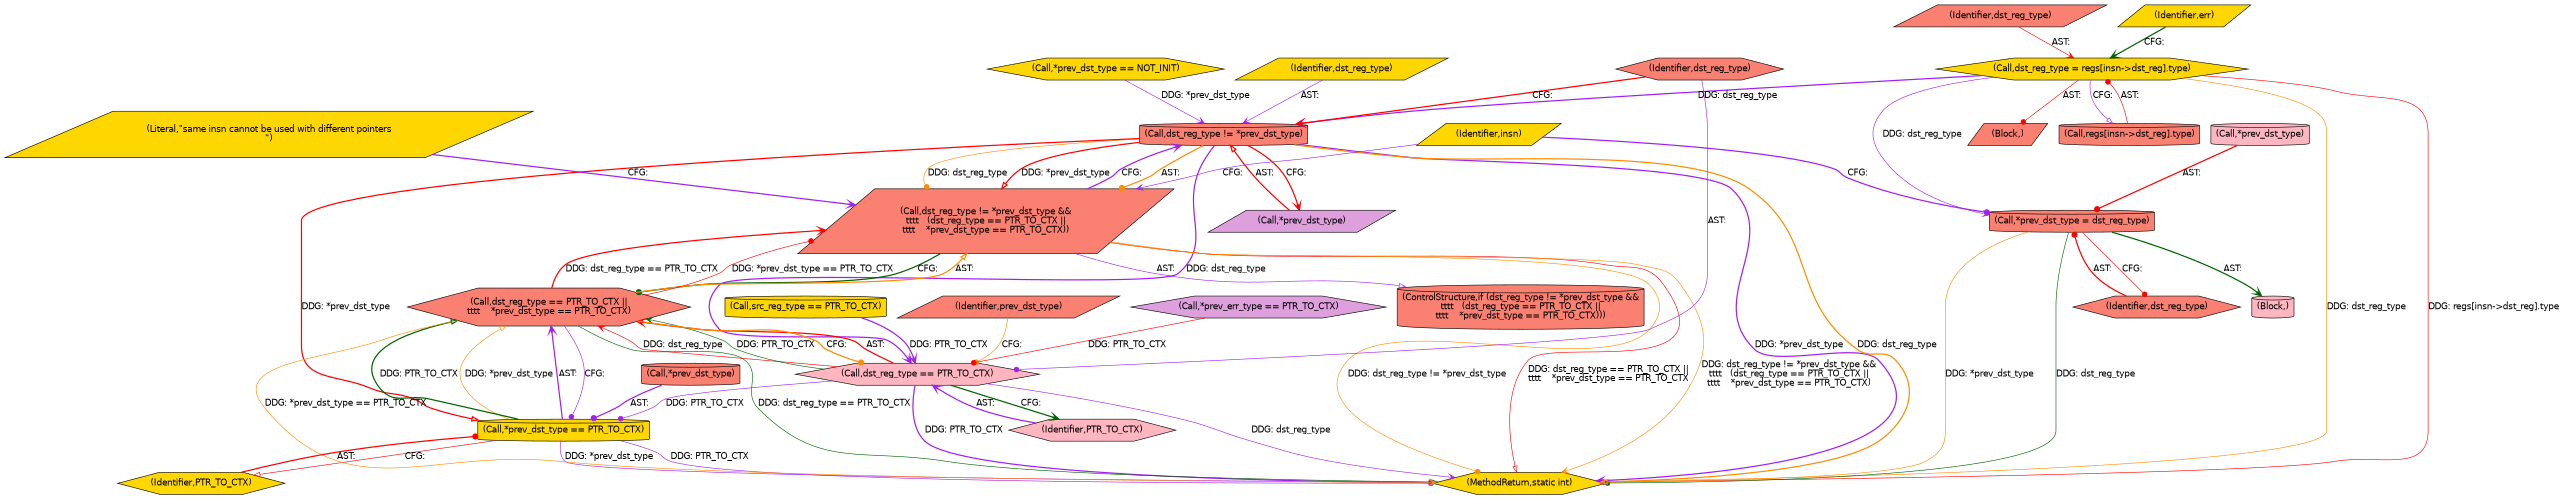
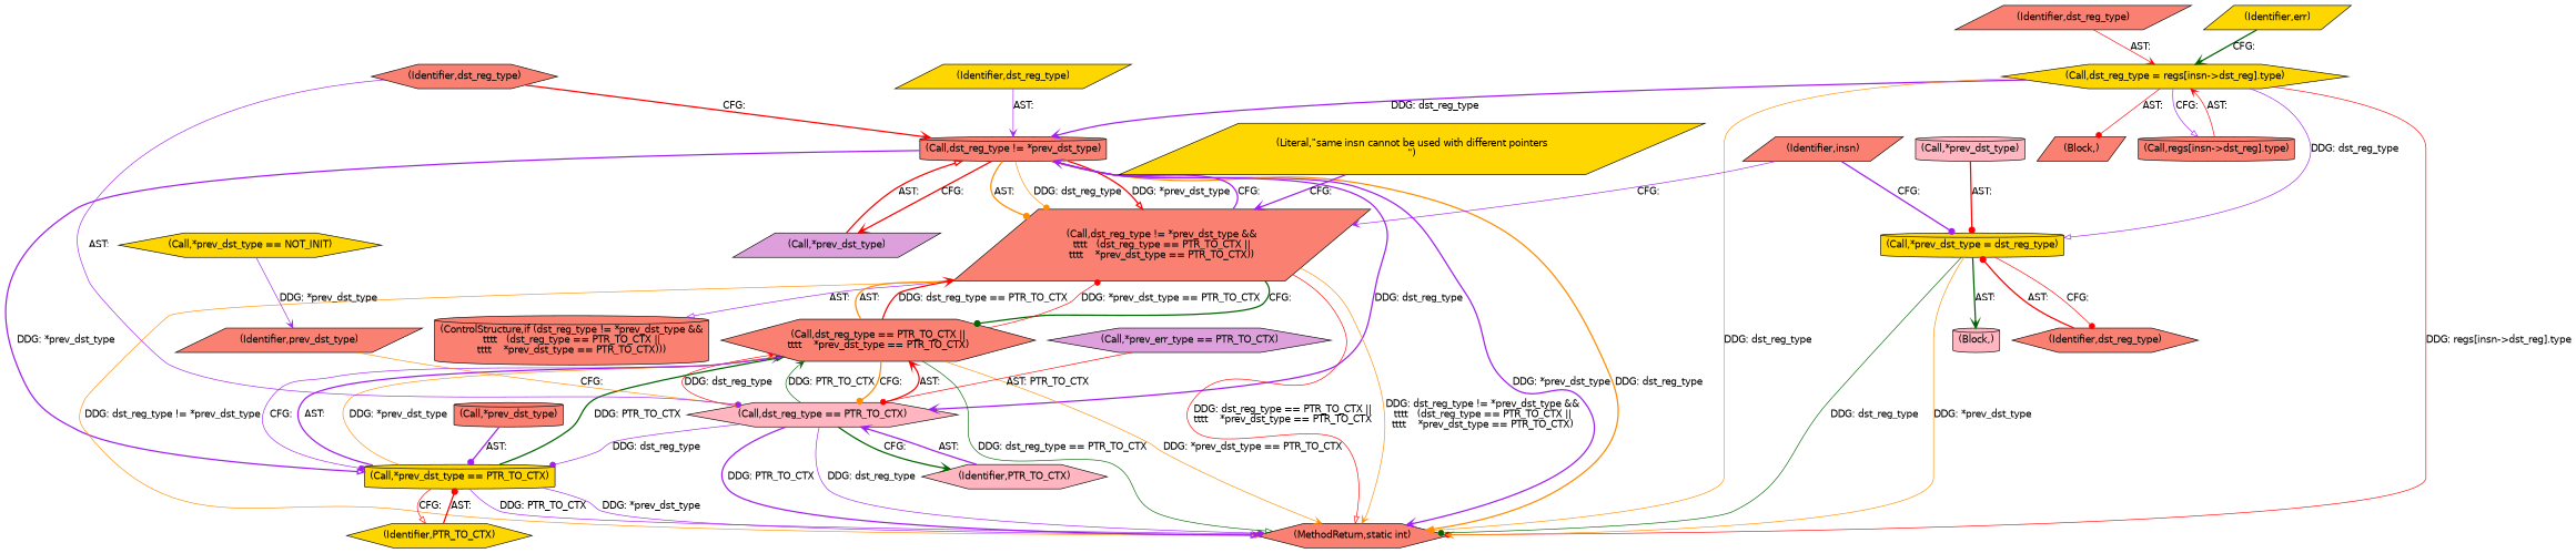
  digraph {
    fontname="DejaVu Sans"
    node [fillcolor=salmon fontname="DejaVu Sans" shape=hexagon style=filled]
    edge [arrowhead=vee color=purple fontname="DejaVu Sans" style=solid]
    n1 [fillcolor=gold label="(Call,dst_reg_type = regs[insn->dst_reg].type)"]
-   n2 [label="(Call,*prev_dst_type = dst_reg_type)" shape=cylinder]
+   n2 [fillcolor=gold label="(Call,*prev_dst_type = dst_reg_type)" shape=cylinder]
    n3 [label="(Call,dst_reg_type != *prev_dst_type)" shape=cylinder]
-   n4 [fillcolor=gold label="(MethodReturn,static int)"]
+   n4 [label="(MethodReturn,static int)"]
    n5 [label="(Block,)" shape=parallelogram]
    n6 [label="(Call,regs[insn->dst_reg].type)" shape=cylinder]
    n7 [fillcolor=lightpink label="(Block,)" shape=cylinder]
    n8 [label="(Identifier,dst_reg_type)"]
    n9 [label="(Call,dst_reg_type != *prev_dst_type &&\n\t\t\t\t   (dst_reg_type == PTR_TO_CTX ||\n\t\t\t\t    *prev_dst_type == PTR_TO_CTX))" shape=parallelogram]
    n10 [fillcolor=lightpink label="(Call,dst_reg_type == PTR_TO_CTX)"]
    n11 [fillcolor=gold label="(Call,*prev_dst_type == PTR_TO_CTX)" shape=cylinder]
    n12 [fillcolor=plum label="(Call,*prev_dst_type)" shape=parallelogram]
    n13 [label="(Call,dst_reg_type == PTR_TO_CTX ||\n\t\t\t\t    *prev_dst_type == PTR_TO_CTX)"]
    n14 [label="(ControlStructure,if (dst_reg_type != *prev_dst_type &&\n\t\t\t\t   (dst_reg_type == PTR_TO_CTX ||\n\t\t\t\t    *prev_dst_type == PTR_TO_CTX)))" shape=cylinder]
    n15 [fillcolor=lightpink label="(Identifier,PTR_TO_CTX)"]
    n16 [fillcolor=gold label="(Identifier,PTR_TO_CTX)"]
    n17 [fillcolor=gold label="(Identifier,dst_reg_type)" shape=parallelogram]
-   n18 [fillcolor=gold label="(Call,src_reg_type == PTR_TO_CTX)" shape=cylinder]
-   n19 [fillcolor=gold label="(Identifier,insn)" shape=parallelogram]
+   n19 [label="(Identifier,insn)" shape=parallelogram]
    n20 [label="(Identifier,dst_reg_type)" shape=parallelogram]
    n21 [label="(Call,*prev_dst_type)" shape=cylinder]
    n22 [fillcolor=gold label="(Literal,\"same insn cannot be used with different pointers\n\")" shape=parallelogram]
    n23 [label="(Identifier,prev_dst_type)" shape=parallelogram]
    n24 [fillcolor=gold label="(Identifier,err)" shape=parallelogram]
    n25 [label="(Identifier,dst_reg_type)"]
    n26 [fillcolor=gold label="(Call,*prev_dst_type == NOT_INIT)"]
    n27 [fillcolor=lightpink label="(Call,*prev_dst_type)" shape=cylinder]
    n28 [fillcolor=plum label="(Call,*prev_err_type == PTR_TO_CTX)"]
-   n1 -> n2 [label="DDG: dst_reg_type"]
+   n1 -> n2 [arrowhead=onormal label="DDG: dst_reg_type"]
    n1 -> n3 [label="DDG: dst_reg_type" style=bold]
    n1 -> n4 [arrowhead=dot color=red label="DDG: regs[insn->dst_reg].type"]
    n1 -> n4 [arrowhead=dot color=darkorange label="DDG: dst_reg_type"]
    n1 -> n5 [arrowhead=dot color=red label="AST: "]
    n1 -> n6 [arrowhead=onormal label="CFG: "]
    n2 -> n4 [color=darkorange label="DDG: *prev_dst_type"]
    n2 -> n4 [arrowhead=dot color=darkgreen label="DDG: dst_reg_type"]
    n2 -> n7 [color=darkgreen label="AST: " style=bold]
    n2 -> n8 [arrowhead=dot color=red label="CFG: "]
    n3 -> n4 [label="DDG: *prev_dst_type" style=bold]
    n3 -> n4 [arrowhead=onormal color=darkorange label="DDG: dst_reg_type" style=bold]
    n3 -> n9 [arrowhead=dot color=darkorange label="AST: " style=bold]
    n3 -> n9 [arrowhead=dot color=darkorange label="DDG: dst_reg_type"]
    n3 -> n9 [arrowhead=onormal color=red label="DDG: *prev_dst_type" style=bold]
    n3 -> n10 [label="DDG: dst_reg_type" style=bold]
-   n3 -> n11 [arrowhead=onormal color=red label="DDG: *prev_dst_type" style=bold]
+   n3 -> n11 [arrowhead=onormal label="DDG: *prev_dst_type" style=bold]
    n3 -> n12 [color=red label="CFG: " style=bold]
-   n6 -> n1 [arrowhead=dot color=red label="AST: "]
+   n6 -> n1 [color=red label="AST: "]
    n8 -> n2 [arrowhead=dot color=red label="AST: " style=bold]
    n9 -> n3 [label="CFG: " style=bold]
    n9 -> n4 [arrowhead=dot color=darkorange label="DDG: dst_reg_type != *prev_dst_type"]
    n9 -> n4 [arrowhead=onormal color=red label="DDG: dst_reg_type == PTR_TO_CTX ||\n\t\t\t\t    *prev_dst_type == PTR_TO_CTX"]
    n9 -> n4 [color=darkorange label="DDG: dst_reg_type != *prev_dst_type &&\n\t\t\t\t   (dst_reg_type == PTR_TO_CTX ||\n\t\t\t\t    *prev_dst_type == PTR_TO_CTX)"]
    n9 -> n13 [arrowhead=dot color=darkgreen label="CFG: " style=bold]
    n9 -> n14 [arrowhead=onormal label="AST: "]
    n10 -> n4 [label="DDG: dst_reg_type"]
    n10 -> n4 [arrowhead=onormal label="DDG: PTR_TO_CTX" style=bold]
-   n10 -> n11 [arrowhead=dot label="DDG: PTR_TO_CTX"]
+   n10 -> n11 [arrowhead=dot label="DDG: dst_reg_type"]
    n10 -> n13 [color=red label="AST: " style=bold]
    n10 -> n13 [color=red label="DDG: dst_reg_type"]
    n10 -> n13 [color=darkgreen label="DDG: PTR_TO_CTX"]
    n10 -> n15 [color=darkgreen label="CFG: " style=bold]
    n11 -> n4 [arrowhead=dot label="DDG: PTR_TO_CTX"]
    n11 -> n4 [label="DDG: *prev_dst_type"]
    n11 -> n13 [label="AST: " style=bold]
    n11 -> n13 [arrowhead=onormal color=darkorange label="DDG: *prev_dst_type"]
    n11 -> n13 [arrowhead=onormal color=darkgreen label="DDG: PTR_TO_CTX" style=bold]
    n11 -> n16 [arrowhead=onormal color=red label="CFG: "]
    n12 -> n3 [arrowhead=onormal color=red label="AST: " style=bold]
    n13 -> n4 [arrowhead=onormal color=darkgreen label="DDG: dst_reg_type == PTR_TO_CTX"]
    n13 -> n4 [color=darkorange label="DDG: *prev_dst_type == PTR_TO_CTX"]
    n13 -> n9 [arrowhead=onormal color=darkorange label="AST: " style=bold]
    n13 -> n9 [color=red label="DDG: dst_reg_type == PTR_TO_CTX" style=bold]
    n13 -> n9 [arrowhead=dot color=red label="DDG: *prev_dst_type == PTR_TO_CTX"]
    n13 -> n10 [arrowhead=dot color=darkorange label="CFG: " style=bold]
    n13 -> n11 [arrowhead=dot label="CFG: "]
    n15 -> n10 [label="AST: " style=bold]
    n16 -> n11 [arrowhead=dot color=red label="AST: " style=bold]
    n17 -> n3 [label="AST: "]
-   n18 -> n10 [label="DDG: PTR_TO_CTX" style=bold]
    n19 -> n2 [arrowhead=dot label="CFG: " style=bold]
    n19 -> n9 [label="CFG: "]
    n20 -> n1 [color=red label="AST: "]
    n21 -> n11 [arrowhead=dot label="AST: " style=bold]
    n22 -> n9 [label="CFG: " style=bold]
    n23 -> n10 [arrowhead=dot color=darkorange label="CFG: "]
    n24 -> n1 [color=darkgreen label="CFG: " style=bold]
    n25 -> n3 [color=red label="CFG: " style=bold]
    n25 -> n10 [arrowhead=dot label="AST: "]
-   n26 -> n3 [label="DDG: *prev_dst_type"]
+   n26 -> n23 [label="DDG: *prev_dst_type"]
    n27 -> n2 [arrowhead=dot color=red label="AST: " style=bold]
-   n28 -> n10 [arrowhead=dot color=red label="DDG: PTR_TO_CTX"]
+   n28 -> n10 [arrowhead=dot color=red label="AST: PTR_TO_CTX"]
  }
